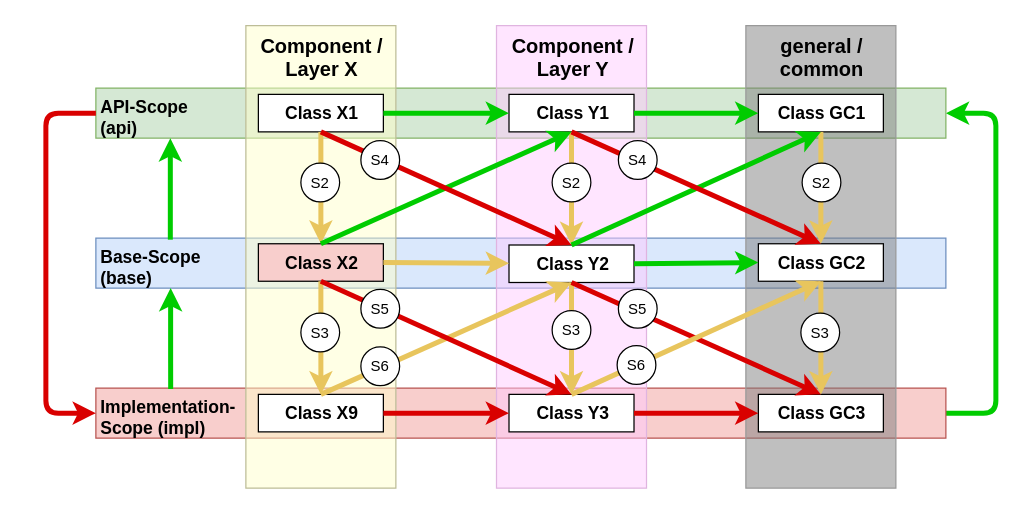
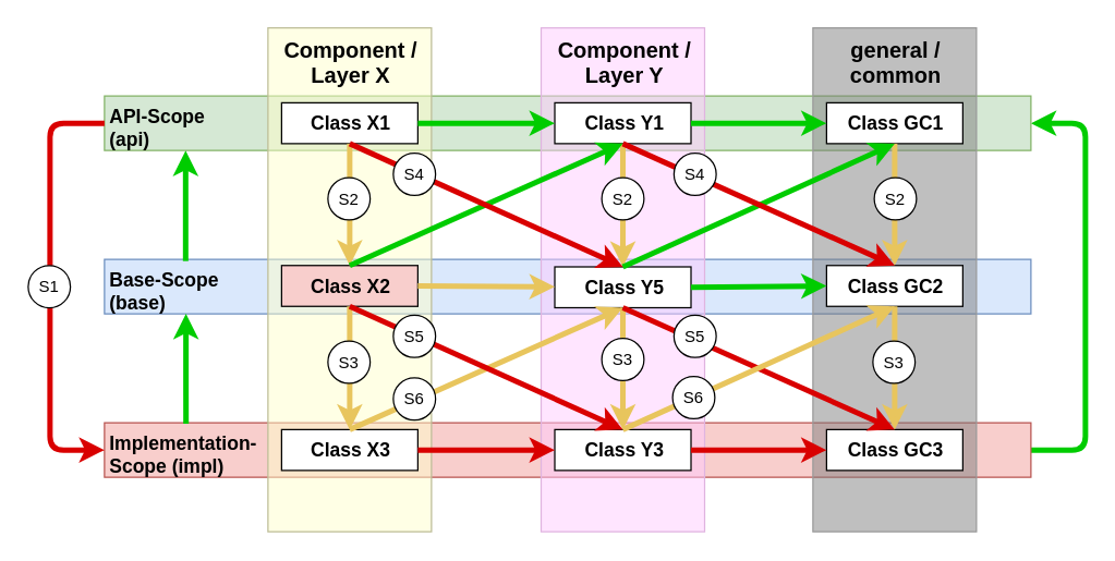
  <mxCell id="0" />
  <mxCell id="1" parent="0" />
  <mxCell id="2" value="" style="endArrow=classic;html=1;edgeStyle=orthogonalEdgeStyle;strokeWidth=4;exitX=1;exitY=0.5;exitDx=0;exitDy=0;entryX=1;entryY=0.5;entryDx=0;entryDy=0;strokeColor=#00CC00;" edge="1" parent="1" source="5" target="3"><mxGeometry width="50" height="50" relative="1" as="geometry"><mxPoint x="136" y="425.5" as="sourcePoint" /><mxPoint x="136" y="765" as="targetPoint" /><Array as="points"><mxPoint x="796" y="330" /><mxPoint x="796" y="90" /></Array></mxGeometry></mxCell>
  <mxCell id="3" value="&lt;b&gt;&lt;font style=&quot;font-size: 14px&quot;&gt;API-Scope&lt;br&gt;(api)&lt;/font&gt;&lt;/b&gt;" style="rounded=0;whiteSpace=wrap;html=1;strokeColor=#82b366;strokeWidth=1;fontFamily=Helvetica;fontSize=14;align=left;verticalAlign=top;spacingLeft=2;fillColor=#d5e8d4;" vertex="1" parent="1"><mxGeometry x="76" y="70" width="680" height="40" as="geometry" /></mxCell>
  <mxCell id="4" value="&lt;b&gt;&lt;font style=&quot;font-size: 14px&quot;&gt;Base-Scope&lt;br&gt;(base)&lt;/font&gt;&lt;/b&gt;" style="rounded=0;whiteSpace=wrap;html=1;strokeColor=#6c8ebf;strokeWidth=1;fontFamily=Helvetica;fontSize=14;align=left;verticalAlign=top;spacingLeft=2;fillColor=#dae8fc;" vertex="1" parent="1"><mxGeometry x="76" y="190" width="680" height="40" as="geometry" /></mxCell>
  <mxCell id="5" value="&lt;b style=&quot;font-size: 14px;&quot;&gt;&lt;font style=&quot;font-size: 14px&quot;&gt;Implementation-&lt;br style=&quot;font-size: 14px;&quot;&gt;Scope (impl)&lt;/font&gt;&lt;/b&gt;" style="rounded=0;whiteSpace=wrap;html=1;strokeColor=#b85450;strokeWidth=1;fontFamily=Helvetica;fontSize=14;align=left;verticalAlign=top;spacingLeft=2;fillColor=#f8cecc;" vertex="1" parent="1"><mxGeometry x="76" y="310" width="680" height="40" as="geometry" /></mxCell>
  <mxCell id="6" value="&lt;span style=&quot;font-size: 16px&quot;&gt;&lt;b&gt;Component / Layer X&lt;/b&gt;&lt;/span&gt;" style="rounded=0;whiteSpace=wrap;html=1;strokeWidth=1;fontFamily=Helvetica;fontSize=14;align=center;verticalAlign=top;spacingLeft=2;fillColor=#FFFFCC80;strokeColor=#BDBD97;" vertex="1" parent="1"><mxGeometry x="196" y="20" width="120" height="370" as="geometry" /></mxCell>
  <mxCell id="7" value="&lt;span style=&quot;font-size: 16px&quot;&gt;&lt;b&gt;Component / Layer Y&lt;/b&gt;&lt;/span&gt;" style="rounded=0;whiteSpace=wrap;html=1;strokeWidth=1;fontFamily=Helvetica;fontSize=14;align=center;verticalAlign=top;spacingLeft=2;fillColor=#FFCCFF80;strokeColor=#E0B4E0;" vertex="1" parent="1"><mxGeometry x="396.5" y="20" width="120" height="370" as="geometry" /></mxCell>
  <mxCell id="8" value="&lt;span style=&quot;font-size: 16px&quot;&gt;&lt;b&gt;general / common&lt;/b&gt;&lt;/span&gt;" style="rounded=0;whiteSpace=wrap;html=1;strokeWidth=1;fontFamily=Helvetica;fontSize=14;align=center;verticalAlign=top;spacingLeft=2;fillColor=#80808080;strokeColor=#999999;" vertex="1" parent="1"><mxGeometry x="596" y="20" width="120" height="370" as="geometry" /></mxCell>
  <mxCell id="9" value="&lt;div style=&quot;&quot;&gt;&lt;b&gt;Class X1&lt;/b&gt;&lt;/div&gt;" style="rounded=0;whiteSpace=wrap;html=1;strokeWidth=1;fontFamily=Helvetica;fontSize=14;align=center;verticalAlign=top;spacingLeft=2;fillColor=#FFFFFF;" vertex="1" parent="1"><mxGeometry x="206" y="75" width="100" height="30" as="geometry" /></mxCell>
  <mxCell id="10" value="&lt;div&gt;&lt;b&gt;Class X2&lt;/b&gt;&lt;/div&gt;" style="rounded=0;whiteSpace=wrap;html=1;strokeWidth=1;fontFamily=Helvetica;fontSize=14;align=center;verticalAlign=top;spacingLeft=2;fillColor=#f8cecc;" vertex="1" parent="1"><mxGeometry x="206" y="194.5" width="100" height="30" as="geometry" /></mxCell>
- <mxCell id="11" value="&lt;div&gt;&lt;b&gt;Class X9&lt;/b&gt;&lt;/div&gt;" style="rounded=0;whiteSpace=wrap;html=1;strokeWidth=1;fontFamily=Helvetica;fontSize=14;align=center;verticalAlign=top;spacingLeft=2;fillColor=#FFFFFF;" vertex="1" parent="1"><mxGeometry x="206" y="315" width="100" height="30" as="geometry" /></mxCell>
+ <mxCell id="11" value="&lt;div&gt;&lt;b&gt;Class X3&lt;/b&gt;&lt;/div&gt;" style="rounded=0;whiteSpace=wrap;html=1;strokeWidth=1;fontFamily=Helvetica;fontSize=14;align=center;verticalAlign=top;spacingLeft=2;fillColor=#FFFFFF;" vertex="1" parent="1"><mxGeometry x="206" y="315" width="100" height="30" as="geometry" /></mxCell>
  <mxCell id="12" value="&lt;div&gt;&lt;b&gt;Class Y1&lt;/b&gt;&lt;/div&gt;" style="rounded=0;whiteSpace=wrap;html=1;strokeWidth=1;fontFamily=Helvetica;fontSize=14;align=center;verticalAlign=top;spacingLeft=2;fillColor=#FFFFFF;" vertex="1" parent="1"><mxGeometry x="406.5" y="75" width="100" height="30" as="geometry" /></mxCell>
- <mxCell id="13" value="&lt;div&gt;&lt;b&gt;Class Y2&lt;/b&gt;&lt;/div&gt;" style="rounded=0;whiteSpace=wrap;html=1;strokeWidth=1;fontFamily=Helvetica;fontSize=14;align=center;verticalAlign=top;spacingLeft=2;fillColor=#FFFFFF;" vertex="1" parent="1"><mxGeometry x="406.5" y="195.5" width="100" height="30" as="geometry" /></mxCell>
+ <mxCell id="13" value="&lt;div&gt;&lt;b&gt;Class Y5&lt;/b&gt;&lt;/div&gt;" style="rounded=0;whiteSpace=wrap;html=1;strokeWidth=1;fontFamily=Helvetica;fontSize=14;align=center;verticalAlign=top;spacingLeft=2;fillColor=#FFFFFF;" vertex="1" parent="1"><mxGeometry x="406.5" y="195.5" width="100" height="30" as="geometry" /></mxCell>
  <mxCell id="14" value="&lt;div&gt;&lt;b&gt;Class Y3&lt;/b&gt;&lt;/div&gt;" style="rounded=0;whiteSpace=wrap;html=1;strokeWidth=1;fontFamily=Helvetica;fontSize=14;align=center;verticalAlign=top;spacingLeft=2;fillColor=#FFFFFF;" vertex="1" parent="1"><mxGeometry x="406.5" y="315" width="100" height="30" as="geometry" /></mxCell>
  <mxCell id="15" value="&lt;div&gt;&lt;b&gt;Class GC1&lt;/b&gt;&lt;/div&gt;" style="rounded=0;whiteSpace=wrap;html=1;strokeWidth=1;fontFamily=Helvetica;fontSize=14;align=center;verticalAlign=top;spacingLeft=2;fillColor=#FFFFFF;" vertex="1" parent="1"><mxGeometry x="606" y="75" width="100" height="30" as="geometry" /></mxCell>
  <mxCell id="16" value="&lt;div&gt;&lt;b&gt;Class GC2&lt;/b&gt;&lt;/div&gt;" style="rounded=0;whiteSpace=wrap;html=1;strokeWidth=1;fontFamily=Helvetica;fontSize=14;align=center;verticalAlign=top;spacingLeft=2;fillColor=#FFFFFF;" vertex="1" parent="1"><mxGeometry x="606" y="194.5" width="100" height="30" as="geometry" /></mxCell>
  <mxCell id="17" value="&lt;div&gt;&lt;b&gt;Class GC3&lt;/b&gt;&lt;/div&gt;" style="rounded=0;whiteSpace=wrap;html=1;strokeWidth=1;fontFamily=Helvetica;fontSize=14;align=center;verticalAlign=top;spacingLeft=2;fillColor=#FFFFFF;" vertex="1" parent="1"><mxGeometry x="606" y="315" width="100" height="30" as="geometry" /></mxCell>
  <mxCell id="18" value="" style="endArrow=classic;html=1;edgeStyle=orthogonalEdgeStyle;strokeWidth=4;strokeColor=#D90000;exitX=0;exitY=0.5;exitDx=0;exitDy=0;entryX=0;entryY=0.5;entryDx=0;entryDy=0;" edge="1" parent="1" source="3" target="5"><mxGeometry width="50" height="50" relative="1" as="geometry"><mxPoint x="86" y="100" as="sourcePoint" /><mxPoint x="86" y="340" as="targetPoint" /><Array as="points"><mxPoint x="36" y="90" /><mxPoint x="36" y="330" /></Array></mxGeometry></mxCell>
+ <mxCell id="19" value="S1" style="ellipse;whiteSpace=wrap;html=1;aspect=fixed;align=center;" vertex="1" parent="1"><mxGeometry x="20" y="194.5" width="31" height="31" as="geometry" /></mxCell>
  <mxCell id="20" value="" style="endArrow=classic;html=1;edgeStyle=orthogonalEdgeStyle;strokeWidth=4;exitX=0.088;exitY=0.017;exitDx=0;exitDy=0;strokeColor=#00CC00;exitPerimeter=0;" edge="1" parent="1" source="5" target="4"><mxGeometry width="50" height="50" relative="1" as="geometry"><mxPoint x="275" y="479" as="sourcePoint" /><mxPoint x="275" y="578.5" as="targetPoint" /><Array as="points"><mxPoint x="136" y="280" /><mxPoint x="135" y="280" /></Array></mxGeometry></mxCell>
  <mxCell id="21" value="" style="endArrow=classic;html=1;edgeStyle=orthogonalEdgeStyle;strokeWidth=4;strokeColor=#00CC00;entryX=0.092;entryY=1.005;entryDx=0;entryDy=0;entryPerimeter=0;exitX=0.092;exitY=0.031;exitDx=0;exitDy=0;exitPerimeter=0;" edge="1" parent="1"><mxGeometry width="50" height="50" relative="1" as="geometry"><mxPoint x="135.56" y="191.24" as="sourcePoint" /><mxPoint x="135.56" y="110.2" as="targetPoint" /><Array as="points" /></mxGeometry></mxCell>
  <mxCell id="22" value="" style="endArrow=classic;html=1;strokeWidth=4;exitX=0.5;exitY=1;exitDx=0;exitDy=0;entryX=0.5;entryY=0;entryDx=0;entryDy=0;strokeColor=#E8C55D;" edge="1" parent="1" source="9" target="10"><mxGeometry width="50" height="50" relative="1" as="geometry"><mxPoint x="350" y="444" as="sourcePoint" /><mxPoint x="511" y="444" as="targetPoint" /></mxGeometry></mxCell>
  <mxCell id="23" value="" style="endArrow=classic;html=1;strokeWidth=4;exitX=0.5;exitY=1;exitDx=0;exitDy=0;entryX=0.5;entryY=0;entryDx=0;entryDy=0;strokeColor=#E8C55D;" edge="1" parent="1" source="10" target="11"><mxGeometry width="50" height="50" relative="1" as="geometry"><mxPoint x="266" y="115" as="sourcePoint" /><mxPoint x="266" y="204.5" as="targetPoint" /></mxGeometry></mxCell>
  <mxCell id="24" value="" style="endArrow=classic;html=1;strokeWidth=4;exitX=0.5;exitY=1;exitDx=0;exitDy=0;entryX=0.5;entryY=0;entryDx=0;entryDy=0;strokeColor=#E8C55D;" edge="1" parent="1" source="12" target="13"><mxGeometry width="50" height="50" relative="1" as="geometry"><mxPoint x="276" y="125" as="sourcePoint" /><mxPoint x="276" y="214.5" as="targetPoint" /></mxGeometry></mxCell>
  <mxCell id="25" value="" style="endArrow=classic;html=1;strokeWidth=4;exitX=0.5;exitY=1;exitDx=0;exitDy=0;entryX=0.5;entryY=0;entryDx=0;entryDy=0;strokeColor=#E8C55D;" edge="1" parent="1" source="13" target="14"><mxGeometry width="50" height="50" relative="1" as="geometry"><mxPoint x="286" y="135" as="sourcePoint" /><mxPoint x="286" y="224.5" as="targetPoint" /></mxGeometry></mxCell>
  <mxCell id="26" value="" style="endArrow=classic;html=1;strokeWidth=4;exitX=0.5;exitY=1;exitDx=0;exitDy=0;entryX=0.5;entryY=0;entryDx=0;entryDy=0;strokeColor=#E8C55D;" edge="1" parent="1" source="15" target="16"><mxGeometry width="50" height="50" relative="1" as="geometry"><mxPoint x="296" y="145" as="sourcePoint" /><mxPoint x="296" y="234.5" as="targetPoint" /></mxGeometry></mxCell>
  <mxCell id="27" value="" style="endArrow=classic;html=1;strokeWidth=4;exitX=0.5;exitY=1;exitDx=0;exitDy=0;entryX=0.5;entryY=0;entryDx=0;entryDy=0;strokeColor=#E8C55D;" edge="1" parent="1" source="16" target="17"><mxGeometry width="50" height="50" relative="1" as="geometry"><mxPoint x="306" y="155" as="sourcePoint" /><mxPoint x="306" y="244.5" as="targetPoint" /></mxGeometry></mxCell>
  <mxCell id="28" value="" style="endArrow=classic;html=1;strokeWidth=4;strokeColor=#00CC00;entryX=0.5;entryY=1;entryDx=0;entryDy=0;exitX=0.5;exitY=0;exitDx=0;exitDy=0;" edge="1" parent="1" source="10" target="12"><mxGeometry width="50" height="50" relative="1" as="geometry"><mxPoint x="145.56" y="201.24" as="sourcePoint" /><mxPoint x="145.56" y="120.2" as="targetPoint" /></mxGeometry></mxCell>
  <mxCell id="29" value="" style="endArrow=classic;html=1;strokeWidth=4;strokeColor=#00CC00;entryX=0.5;entryY=1;entryDx=0;entryDy=0;exitX=0.5;exitY=0;exitDx=0;exitDy=0;" edge="1" parent="1" source="13" target="15"><mxGeometry width="50" height="50" relative="1" as="geometry"><mxPoint x="266" y="204.5" as="sourcePoint" /><mxPoint x="466.5" y="115" as="targetPoint" /></mxGeometry></mxCell>
  <mxCell id="30" value="" style="endArrow=classic;html=1;strokeWidth=4;strokeColor=#00CC00;entryX=0;entryY=0.5;entryDx=0;entryDy=0;exitX=1;exitY=0.5;exitDx=0;exitDy=0;" edge="1" parent="1" source="9" target="12"><mxGeometry width="50" height="50" relative="1" as="geometry"><mxPoint x="276" y="214.5" as="sourcePoint" /><mxPoint x="476.5" y="125" as="targetPoint" /></mxGeometry></mxCell>
  <mxCell id="31" value="" style="endArrow=classic;html=1;strokeWidth=4;strokeColor=#00CC00;entryX=0;entryY=0.5;entryDx=0;entryDy=0;exitX=1;exitY=0.5;exitDx=0;exitDy=0;" edge="1" parent="1" source="12" target="15"><mxGeometry width="50" height="50" relative="1" as="geometry"><mxPoint x="286" y="224.5" as="sourcePoint" /><mxPoint x="486.5" y="135" as="targetPoint" /></mxGeometry></mxCell>
  <mxCell id="32" value="" style="endArrow=classic;html=1;strokeWidth=4;strokeColor=#00CC00;entryX=0;entryY=0.5;entryDx=0;entryDy=0;exitX=1;exitY=0.5;exitDx=0;exitDy=0;" edge="1" parent="1" source="13" target="16"><mxGeometry width="50" height="50" relative="1" as="geometry"><mxPoint x="296" y="234.5" as="sourcePoint" /><mxPoint x="496.5" y="145" as="targetPoint" /></mxGeometry></mxCell>
  <mxCell id="33" value="" style="endArrow=classic;html=1;strokeWidth=4;exitX=1;exitY=0.5;exitDx=0;exitDy=0;strokeColor=#E8C55D;" edge="1" parent="1" source="10" target="13"><mxGeometry width="50" height="50" relative="1" as="geometry"><mxPoint x="350" y="444" as="sourcePoint" /><mxPoint x="511" y="444" as="targetPoint" /></mxGeometry></mxCell>
  <mxCell id="34" value="" style="endArrow=classic;html=1;strokeWidth=4;exitX=0.5;exitY=0;exitDx=0;exitDy=0;entryX=0.5;entryY=1;entryDx=0;entryDy=0;strokeColor=#E8C55D;" edge="1" parent="1" source="11" target="13"><mxGeometry width="50" height="50" relative="1" as="geometry"><mxPoint x="360" y="454" as="sourcePoint" /><mxPoint x="521" y="454" as="targetPoint" /></mxGeometry></mxCell>
  <mxCell id="35" value="" style="endArrow=classic;html=1;strokeWidth=4;strokeColor=#D90000;exitX=0.5;exitY=1;exitDx=0;exitDy=0;entryX=0.5;entryY=0;entryDx=0;entryDy=0;" edge="1" parent="1" source="10" target="14"><mxGeometry width="50" height="50" relative="1" as="geometry"><mxPoint x="306" y="330" as="sourcePoint" /><mxPoint x="467.5" y="501" as="targetPoint" /></mxGeometry></mxCell>
  <mxCell id="36" value="" style="endArrow=classic;html=1;strokeWidth=4;strokeColor=#D90000;exitX=0.5;exitY=1;exitDx=0;exitDy=0;entryX=0.5;entryY=0;entryDx=0;entryDy=0;" edge="1" parent="1" source="9" target="13"><mxGeometry width="50" height="50" relative="1" as="geometry"><mxPoint x="360" y="623.5" as="sourcePoint" /><mxPoint x="521.5" y="794.5" as="targetPoint" /></mxGeometry></mxCell>
  <mxCell id="37" value="" style="endArrow=classic;html=1;strokeWidth=4;strokeColor=#D90000;exitX=0.5;exitY=1;exitDx=0;exitDy=0;entryX=0.5;entryY=0;entryDx=0;entryDy=0;" edge="1" parent="1" source="12" target="16"><mxGeometry width="50" height="50" relative="1" as="geometry"><mxPoint x="266" y="115" as="sourcePoint" /><mxPoint x="466.5" y="205.5" as="targetPoint" /></mxGeometry></mxCell>
  <mxCell id="38" value="" style="endArrow=classic;html=1;strokeWidth=4;strokeColor=#D90000;exitX=0.5;exitY=1;exitDx=0;exitDy=0;entryX=0.5;entryY=0;entryDx=0;entryDy=0;" edge="1" parent="1" source="13" target="17"><mxGeometry width="50" height="50" relative="1" as="geometry"><mxPoint x="276" y="125" as="sourcePoint" /><mxPoint x="476.5" y="215.5" as="targetPoint" /></mxGeometry></mxCell>
  <mxCell id="39" value="" style="endArrow=classic;html=1;strokeWidth=4;strokeColor=#D90000;exitX=1;exitY=0.5;exitDx=0;exitDy=0;entryX=0;entryY=0.5;entryDx=0;entryDy=0;" edge="1" parent="1" source="11" target="14"><mxGeometry width="50" height="50" relative="1" as="geometry"><mxPoint x="286" y="135" as="sourcePoint" /><mxPoint x="486.5" y="225.5" as="targetPoint" /></mxGeometry></mxCell>
  <mxCell id="40" value="" style="endArrow=classic;html=1;strokeWidth=4;strokeColor=#D90000;exitX=1;exitY=0.5;exitDx=0;exitDy=0;entryX=0;entryY=0.5;entryDx=0;entryDy=0;" edge="1" parent="1" source="14" target="17"><mxGeometry width="50" height="50" relative="1" as="geometry"><mxPoint x="296" y="145" as="sourcePoint" /><mxPoint x="496.5" y="235.5" as="targetPoint" /></mxGeometry></mxCell>
  <mxCell id="41" value="" style="endArrow=classic;html=1;strokeWidth=4;entryX=0.5;entryY=1;entryDx=0;entryDy=0;strokeColor=#E8C55D;exitX=0.5;exitY=0;exitDx=0;exitDy=0;" edge="1" parent="1" source="14" target="16"><mxGeometry width="50" height="50" relative="1" as="geometry"><mxPoint x="266" y="325" as="sourcePoint" /><mxPoint x="466.5" y="235.5" as="targetPoint" /></mxGeometry></mxCell>
  <mxCell id="42" value="S2" style="ellipse;whiteSpace=wrap;html=1;aspect=fixed;align=center;" vertex="1" parent="1"><mxGeometry x="240" y="130" width="31" height="31" as="geometry" /></mxCell>
  <mxCell id="43" value="S3" style="ellipse;whiteSpace=wrap;html=1;aspect=fixed;align=center;" vertex="1" parent="1"><mxGeometry x="240" y="250" width="31" height="31" as="geometry" /></mxCell>
  <mxCell id="44" value="S6" style="ellipse;whiteSpace=wrap;html=1;aspect=fixed;align=center;" vertex="1" parent="1"><mxGeometry x="288" y="277" width="31" height="31" as="geometry" /></mxCell>
  <mxCell id="45" value="S5" style="ellipse;whiteSpace=wrap;html=1;aspect=fixed;align=center;" vertex="1" parent="1"><mxGeometry x="288" y="231" width="31" height="31" as="geometry" /></mxCell>
  <mxCell id="46" value="S4" style="ellipse;whiteSpace=wrap;html=1;aspect=fixed;align=center;" vertex="1" parent="1"><mxGeometry x="288" y="112" width="31" height="31" as="geometry" /></mxCell>
  <mxCell id="47" value="S2" style="ellipse;whiteSpace=wrap;html=1;aspect=fixed;align=center;" vertex="1" parent="1"><mxGeometry x="441" y="130" width="31" height="31" as="geometry" /></mxCell>
  <mxCell id="48" value="S3" style="ellipse;whiteSpace=wrap;html=1;aspect=fixed;align=center;" vertex="1" parent="1"><mxGeometry x="441" y="248" width="31" height="31" as="geometry" /></mxCell>
  <mxCell id="49" value="S4" style="ellipse;whiteSpace=wrap;html=1;aspect=fixed;align=center;" vertex="1" parent="1"><mxGeometry x="494" y="112" width="31" height="31" as="geometry" /></mxCell>
  <mxCell id="50" value="S5" style="ellipse;whiteSpace=wrap;html=1;aspect=fixed;align=center;" vertex="1" parent="1"><mxGeometry x="494" y="231" width="31" height="31" as="geometry" /></mxCell>
  <mxCell id="51" value="S6" style="ellipse;whiteSpace=wrap;html=1;aspect=fixed;align=center;" vertex="1" parent="1"><mxGeometry x="493" y="276" width="31" height="31" as="geometry" /></mxCell>
  <mxCell id="52" value="S3" style="ellipse;whiteSpace=wrap;html=1;aspect=fixed;align=center;" vertex="1" parent="1"><mxGeometry x="640" y="250" width="31" height="31" as="geometry" /></mxCell>
  <mxCell id="53" value="S2" style="ellipse;whiteSpace=wrap;html=1;aspect=fixed;align=center;" vertex="1" parent="1"><mxGeometry x="641" y="130" width="31" height="31" as="geometry" /></mxCell>
